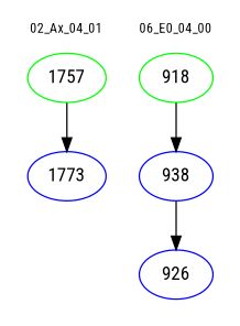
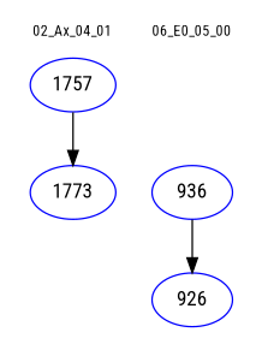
  digraph {
    fontname="Roboto Condensed"
    node [color=blue fontname="Roboto Condensed"]
    edge [color=black fontname="Roboto Condensed"]
-   n1 [color=green label=1757]
+   n1 [label=1757]
    n2 [label=1773]
-   n3 [color=green label=918]
    n4 [label=926]
-   n5 [label=938]
+   n5 [label=936]
    subgraph cluster_1 {
      color=white
      fontsize=10
      label="02_Ax_04_01"
      n1
      n2
    }
    subgraph cluster_2 {
      color=white
      fontsize=10
-     label="06_E0_04_00"
-     n3
+     label="06_E0_05_00"
      n4
      n5
    }
    n1 -> n2
-   n3 -> n5
    n5 -> n4
  }
